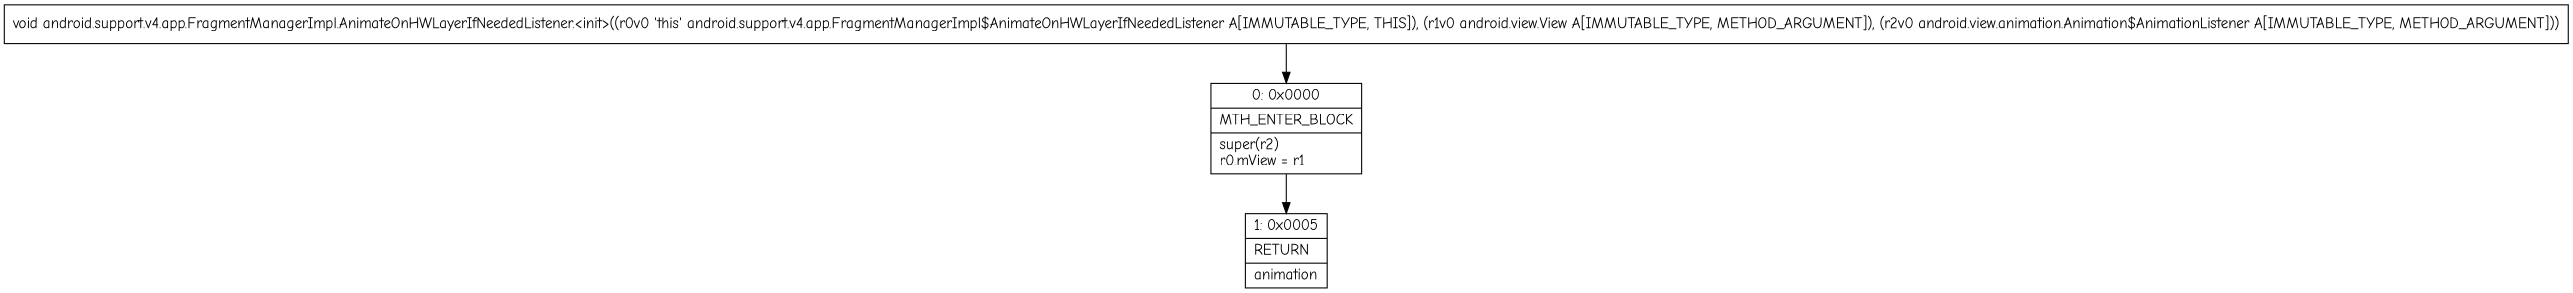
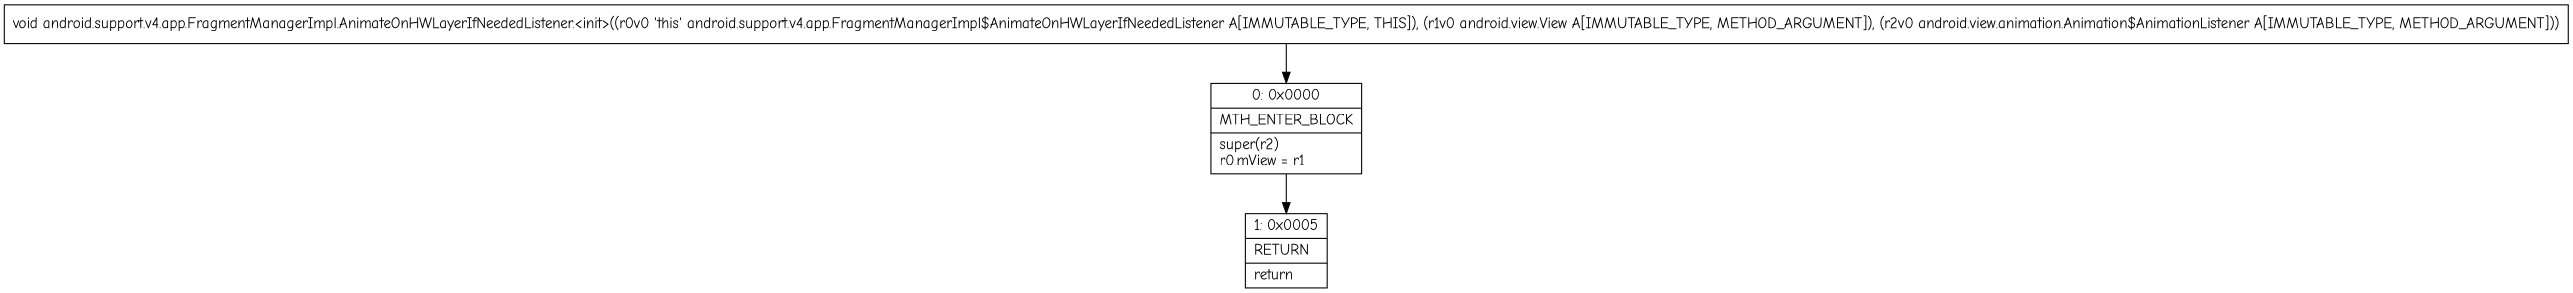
  digraph {
    fontname="Comic Neue"
    node [shape=record fontname="Comic Neue"]
    edge [fontname="Comic Neue"]
    n1 [label="{0\:\ 0x0000|MTH_ENTER_BLOCK\l|super(r2)\lr0.mView = r1\l}"]
-   n2 [label="{1\:\ 0x0005|RETURN\l|animation\l}"]
+   n2 [label="{1\:\ 0x0005|RETURN\l|return\l}"]
    n3 [label="{void android.support.v4.app.FragmentManagerImpl.AnimateOnHWLayerIfNeededListener.\<init\>((r0v0 'this' android.support.v4.app.FragmentManagerImpl$AnimateOnHWLayerIfNeededListener A[IMMUTABLE_TYPE, THIS]), (r1v0 android.view.View A[IMMUTABLE_TYPE, METHOD_ARGUMENT]), (r2v0 android.view.animation.Animation$AnimationListener A[IMMUTABLE_TYPE, METHOD_ARGUMENT])) }"]
    n1 -> n2
    n3 -> n1
  }
